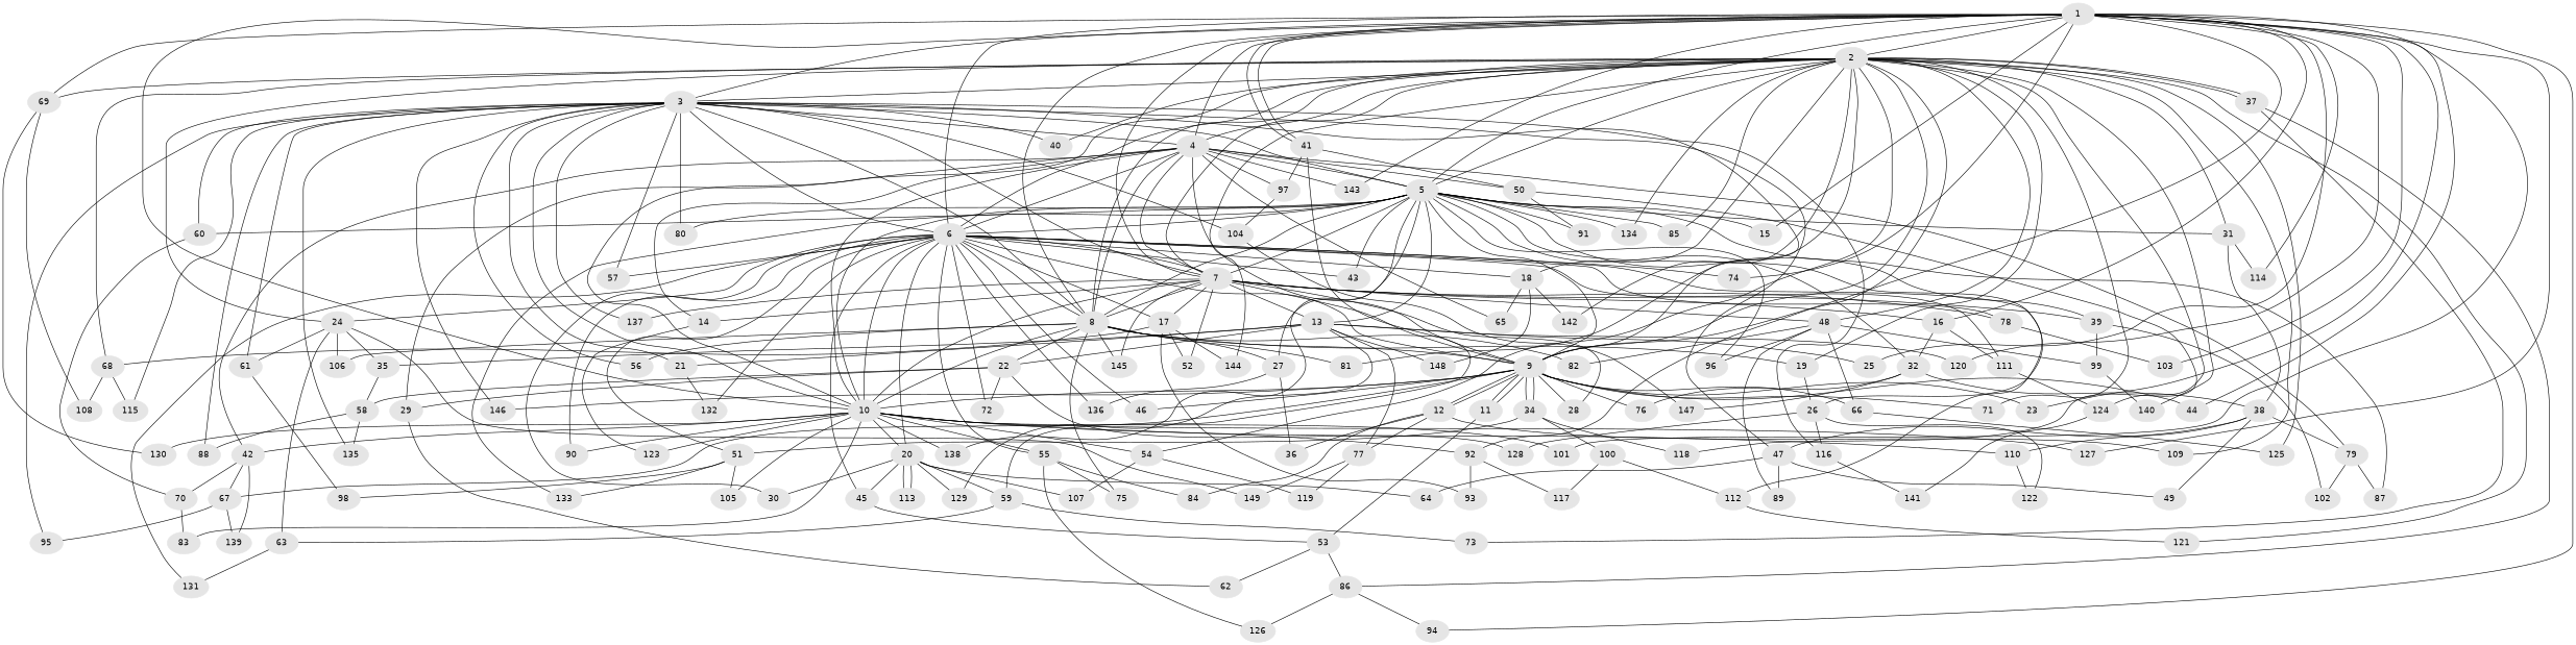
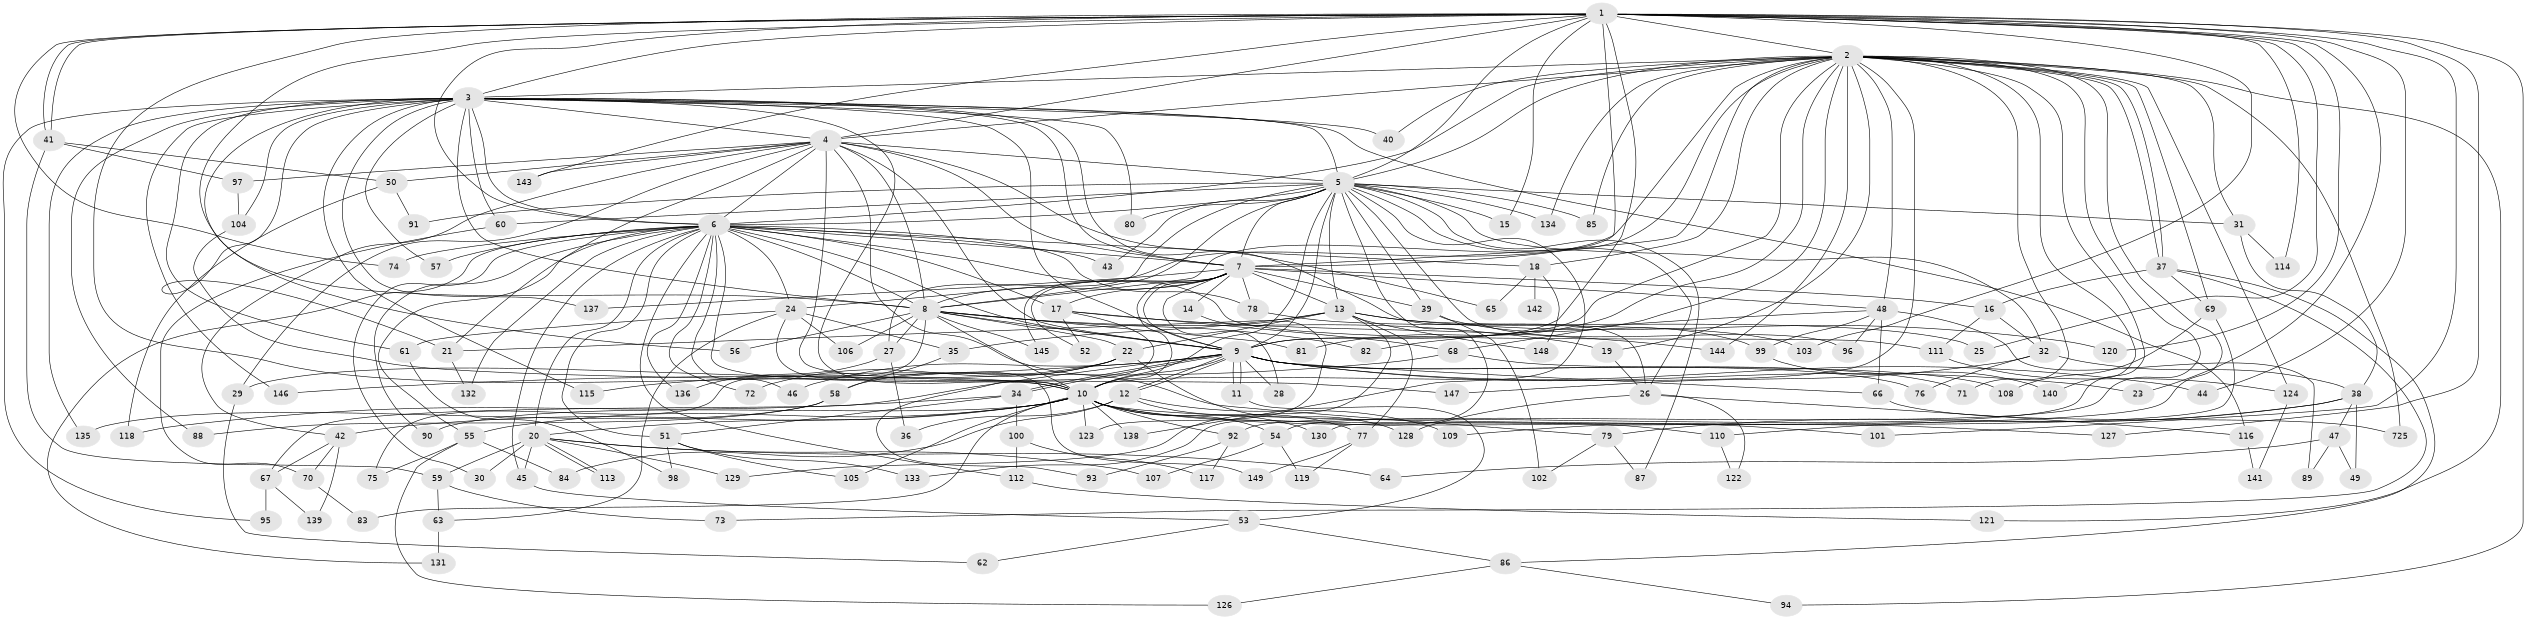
  graph {
    fontname="DejaVu Sans"
    node [color=gray90 fontname="DejaVu Sans" style=filled]
    edge [fontname="DejaVu Sans"]
    1
    2
    3
    4
    5
    6
    7
    8
    9
    10
    15
    16
    23
    25
    41
    44
    69
    74
    94
    101
    103
    114
    120
    127
    143
    18
    19
    24
    31
    37
    40
    48
    54
    68
    71
    81
    85
    92
    109
    121
    124
-   125
+   125 [label=725]
    134
    140
    142
    144
    21
    47
    56
    57
    60
    61
    80
    88
    95
    104
    115
    116
    135
    137
    146
    14
    29
    42
    50
    65
    79
    97
    13
    26
    27
    32
    39
    43
    87
    91
    96
    133
    138
    17
    20
    30
    45
    46
    51
    55
    72
    78
    90
    111
    112
    131
    132
    136
    28
    52
    145
    22
    75
    82
    106
    11
    12
    34
    66
    67
    76
    83
    105
    110
    123
    130
    59
    108
    148
    35
    63
    149
    38
    73
    86
    99
    89
    107
    119
    93
    117
    141
    64
    49
    70
    98
    147
    62
    139
    118
    102
    77
    129
    128
    122
    36
    113
    53
    84
    126
    58
    100
    1 -- 2
    1 -- 3
    1 -- 4
    1 -- 5
    1 -- 6
    1 -- 7
    1 -- 8
    1 -- 9
    1 -- 10
    1 -- 15
-   1 -- 16
+   37 -- 16
    1 -- 23
    1 -- 25
    1 -- 41
    1 -- 41
    1 -- 44
-   1 -- 69
+   37 -- 69
    1 -- 74
    1 -- 94
    1 -- 101
    1 -- 103
    1 -- 114
    1 -- 120
    1 -- 127
    1 -- 143
    2 -- 3
    2 -- 4
    2 -- 5
    2 -- 6
    2 -- 7
    2 -- 8
    2 -- 9
    2 -- 10
    2 -- 69
    2 -- 18
    2 -- 19
    2 -- 24
    2 -- 31
    2 -- 37
    2 -- 37
    2 -- 40
    2 -- 48
    2 -- 54
    2 -- 68
    2 -- 71
    2 -- 81
    2 -- 85
    2 -- 92
    2 -- 109
    2 -- 121
    2 -- 124
    2 -- 125
    2 -- 134
    2 -- 140
-   2 -- 142
    2 -- 144
    3 -- 4
    3 -- 5
    3 -- 6
    3 -- 7
    3 -- 8
    3 -- 9
    3 -- 10
    3 -- 40
    3 -- 21
-   3 -- 47
+   3 -- 26
    3 -- 56
    3 -- 57
    3 -- 60
    3 -- 61
    3 -- 80
    3 -- 88
    3 -- 95
    3 -- 104
    3 -- 115
    3 -- 116
    3 -- 135
    3 -- 137
    3 -- 146
    4 -- 5
    4 -- 6
    4 -- 7
    4 -- 8
    4 -- 9
    4 -- 10
    4 -- 143
-   4 -- 14
+   4 -- 21
    4 -- 29
    4 -- 42
    4 -- 50
    4 -- 65
    4 -- 79
    4 -- 97
    5 -- 6
    5 -- 7
    5 -- 8
    5 -- 9
    5 -- 10
    5 -- 15
    5 -- 31
    5 -- 85
    5 -- 134
    5 -- 60
    5 -- 80
    5 -- 13
    5 -- 26
    5 -- 27
    5 -- 32
    5 -- 39
    5 -- 43
    5 -- 87
    5 -- 91
    5 -- 96
    5 -- 133
    5 -- 138
    6 -- 7
    6 -- 8
    6 -- 9
    6 -- 10
    6 -- 74
    6 -- 18
    6 -- 24
    6 -- 57
    6 -- 43
    6 -- 17
    6 -- 20
    6 -- 30
    6 -- 45
    6 -- 46
    6 -- 51
    6 -- 55
    6 -- 72
    6 -- 78
    6 -- 90
    6 -- 111
    6 -- 112
    6 -- 131
    6 -- 132
    6 -- 136
    7 -- 8
    7 -- 9
    7 -- 10
    7 -- 16
    7 -- 48
    7 -- 137
    7 -- 14
    7 -- 13
    7 -- 39
    7 -- 17
    7 -- 78
    7 -- 28
    7 -- 52
    7 -- 145
    8 -- 9
    8 -- 10
    8 -- 19
    8 -- 81
    8 -- 56
    8 -- 27
    8 -- 145
    8 -- 22
    8 -- 75
    8 -- 82
    8 -- 106
    9 -- 10
    9 -- 23
    9 -- 44
    9 -- 71
    9 -- 146
    9 -- 46
    9 -- 28
    9 -- 11
    9 -- 11
    9 -- 12
    9 -- 12
    9 -- 34
    9 -- 34
    9 -- 66
    9 -- 67
    9 -- 76
    10 -- 101
    10 -- 127
    10 -- 54
    10 -- 92
    10 -- 42
    10 -- 138
    10 -- 20
    10 -- 55
    10 -- 90
    10 -- 83
    10 -- 105
    10 -- 110
    10 -- 123
    10 -- 130
    16 -- 32
    16 -- 111
    41 -- 50
    41 -- 97
    41 -- 59
    69 -- 130
    69 -- 108
    18 -- 142
    18 -- 65
    18 -- 148
    19 -- 26
    24 -- 61
    24 -- 106
    24 -- 35
    24 -- 63
    24 -- 149
    31 -- 114
    31 -- 38
    37 -- 73
    37 -- 86
    48 -- 96
    48 -- 82
    48 -- 66
    48 -- 99
    48 -- 89
    54 -- 107
    54 -- 119
    68 -- 115
    68 -- 108
    92 -- 93
    92 -- 117
    124 -- 141
    21 -- 132
    47 -- 89
    47 -- 64
    47 -- 49
    60 -- 70
    61 -- 98
    104 -- 147
    116 -- 141
    14 -- 123
    29 -- 62
    42 -- 67
    42 -- 70
    42 -- 139
    50 -- 91
    50 -- 118
    79 -- 87
    79 -- 102
    97 -- 104
    13 -- 25
    13 -- 120
    13 -- 21
    13 -- 22
    13 -- 148
    13 -- 35
    13 -- 77
    13 -- 129
    26 -- 116
    26 -- 128
    26 -- 122
    27 -- 136
    27 -- 36
    32 -- 76
    32 -- 38
    32 -- 147
    39 -- 99
    39 -- 102
    17 -- 68
    17 -- 144
    17 -- 52
    17 -- 93
    20 -- 30
    20 -- 45
    20 -- 59
    20 -- 107
    20 -- 64
    20 -- 129
    20 -- 113
    20 -- 113
    45 -- 53
    51 -- 133
    51 -- 105
    51 -- 98
    55 -- 75
    55 -- 84
    55 -- 126
    78 -- 103
    111 -- 124
    112 -- 121
    22 -- 29
    22 -- 72
    22 -- 128
    22 -- 58
    11 -- 53
    12 -- 109
    12 -- 77
    12 -- 36
    12 -- 84
    34 -- 51
    34 -- 118
    34 -- 100
    66 -- 125
    67 -- 95
    67 -- 139
    110 -- 122
    59 -- 63
    59 -- 73
    35 -- 58
    63 -- 131
    38 -- 47
    38 -- 79
    38 -- 110
    38 -- 49
    86 -- 94
    86 -- 126
    99 -- 140
    70 -- 83
    77 -- 149
    77 -- 119
    53 -- 86
    53 -- 62
    58 -- 88
    58 -- 135
    100 -- 112
    100 -- 117
  }
